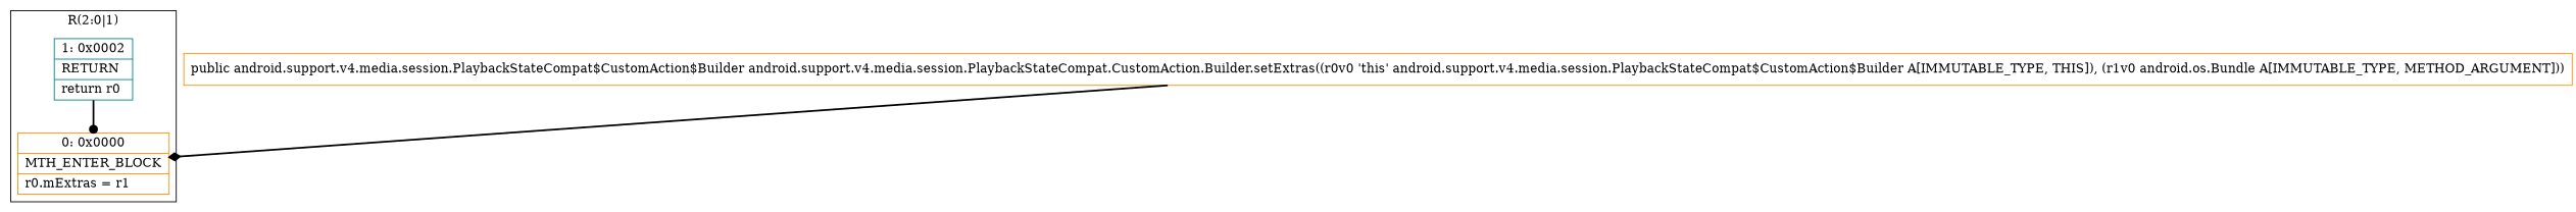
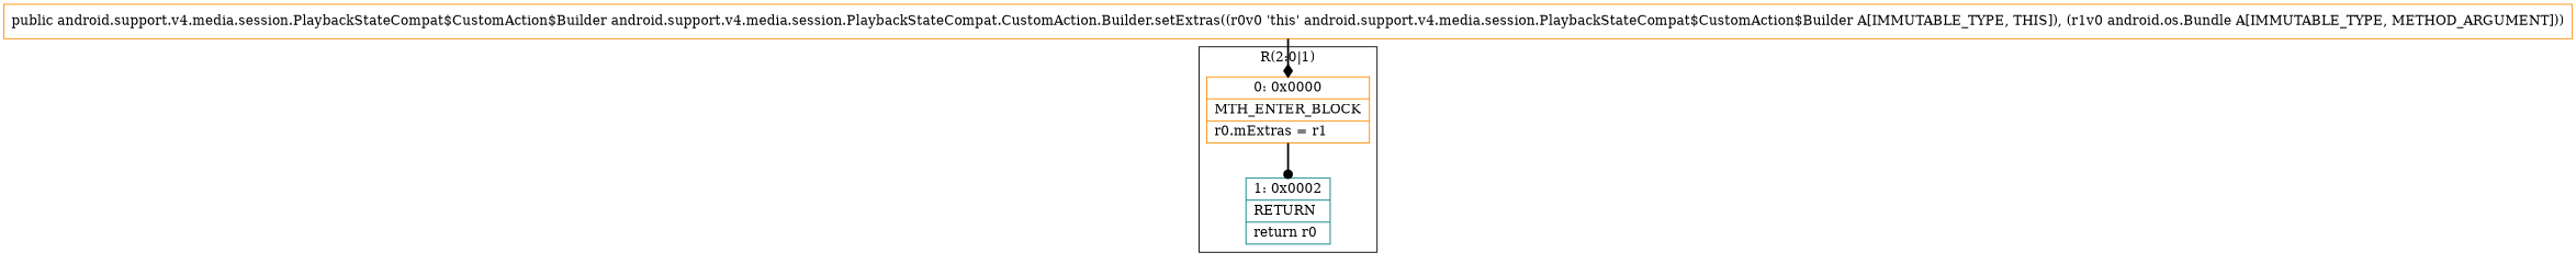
  digraph {
    node [color=darkorange shape=record]
    edge [style=bold]
    n1 [label="{0\:\ 0x0000|MTH_ENTER_BLOCK\l|r0.mExtras = r1\l}"]
    n2 [color=teal label="{1\:\ 0x0002|RETURN\l|return r0\l}"]
    n3 [label="{public android.support.v4.media.session.PlaybackStateCompat$CustomAction$Builder android.support.v4.media.session.PlaybackStateCompat.CustomAction.Builder.setExtras((r0v0 'this' android.support.v4.media.session.PlaybackStateCompat$CustomAction$Builder A[IMMUTABLE_TYPE, THIS]), (r1v0 android.os.Bundle A[IMMUTABLE_TYPE, METHOD_ARGUMENT])) }"]
    subgraph cluster_1 {
      label="R(2:0|1)"
      n1
      n2
    }
-   n2 -> n1 [arrowhead=dot]
+   n1 -> n2 [arrowhead=dot]
    n3 -> n1 [arrowhead=diamond]
  }
